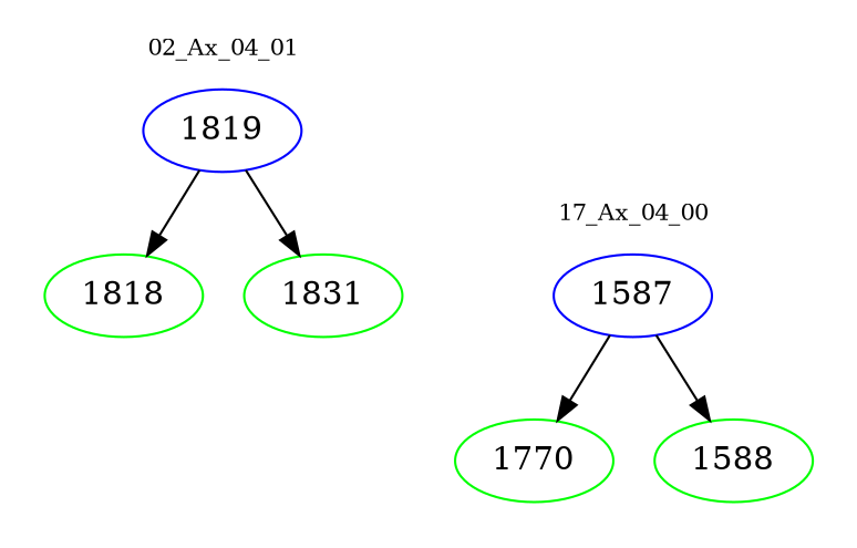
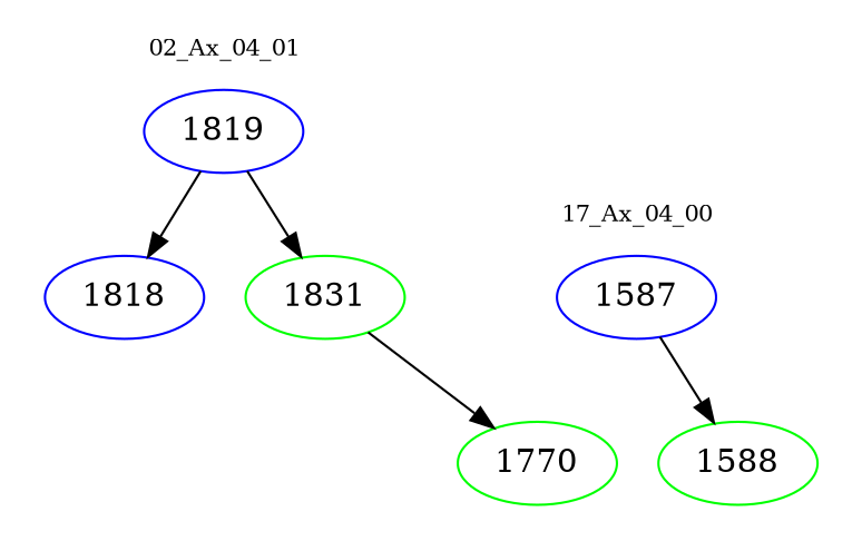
  digraph {
    node [color=green]
    edge [color=black]
    n1 [color=blue label=1819]
-   n2 [label=1818]
+   n2 [color=blue label=1818]
    n3 [label=1831]
    n4 [color=blue label=1587]
    n5 [label=1770]
    n6 [label=1588]
    subgraph cluster_1 {
      color=white
      fontsize=10
      label="02_Ax_04_01"
      n1
      n2
      n3
    }
    subgraph cluster_2 {
      color=white
      fontsize=10
      label="17_Ax_04_00"
      n4
      n5
      n6
    }
    n1 -> n2
    n1 -> n3
-   n4 -> n5
+   n3 -> n5
    n4 -> n6
  }
